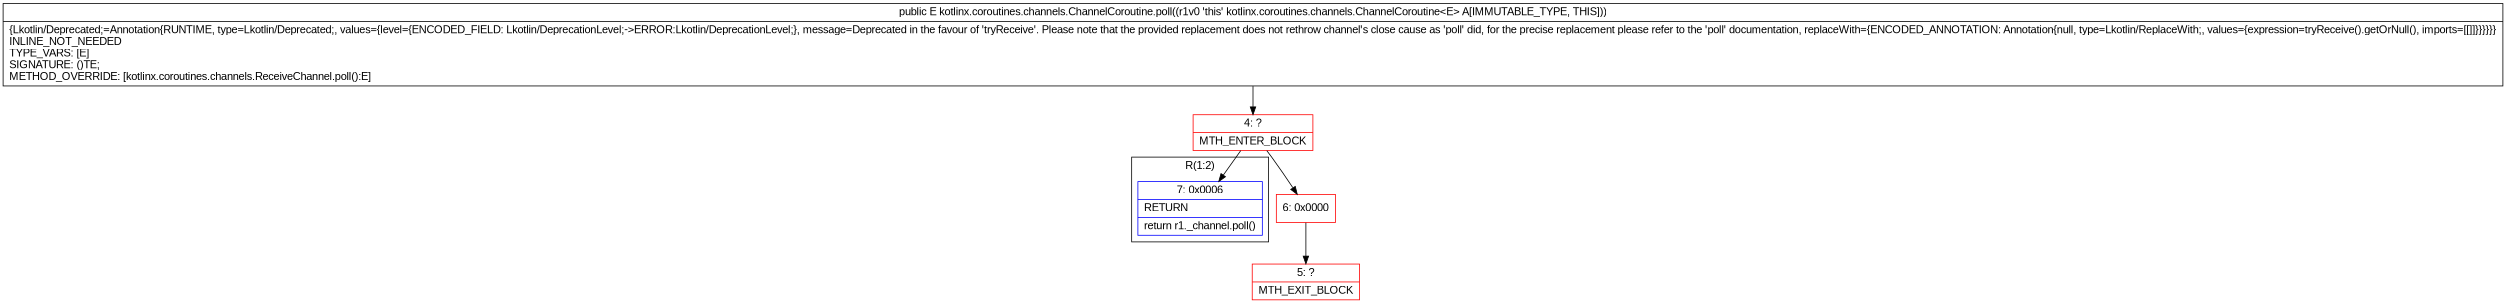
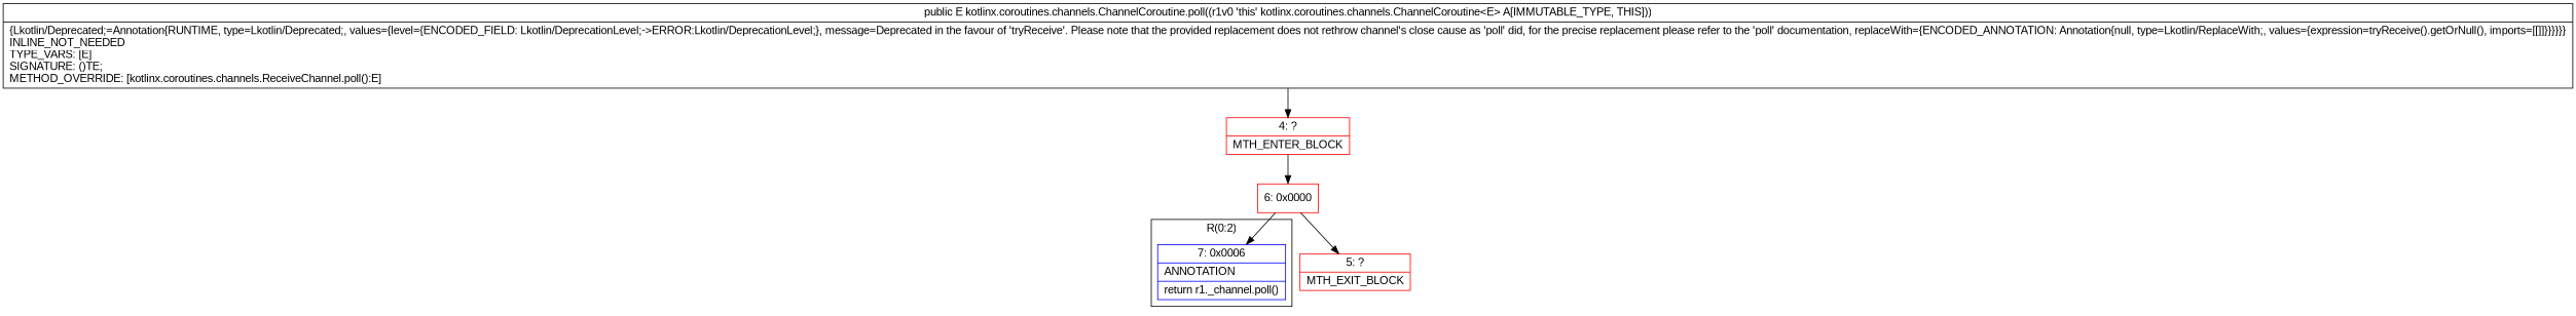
  digraph {
    fontname="Liberation Sans"
    node [color=red fontname="Liberation Sans" shape=record]
    edge [fontname="Liberation Sans"]
-   n1 [color=blue label="{7\:\ 0x0006|RETURN\l|return r1._channel.poll()\l}"]
+   n1 [color=blue label="{7\:\ 0x0006|ANNOTATION\l|return r1._channel.poll()\l}"]
    n2 [label="{5\:\ ?|MTH_EXIT_BLOCK\l}"]
    n3 [label="{4\:\ ?|MTH_ENTER_BLOCK\l}"]
    n4 [label="{6\:\ 0x0000}"]
    n5 [label="{public E kotlinx.coroutines.channels.ChannelCoroutine.poll((r1v0 'this' kotlinx.coroutines.channels.ChannelCoroutine\<E\> A[IMMUTABLE_TYPE, THIS]))  | \{Lkotlin\/Deprecated;=Annotation\{RUNTIME, type=Lkotlin\/Deprecated;, values=\{level=\{ENCODED_FIELD: Lkotlin\/DeprecationLevel;\-\>ERROR:Lkotlin\/DeprecationLevel;\}, message=Deprecated in the favour of 'tryReceive'. Please note that the provided replacement does not rethrow channel's close cause as 'poll' did, for the precise replacement please refer to the 'poll' documentation, replaceWith=\{ENCODED_ANNOTATION: Annotation\{null, type=Lkotlin\/ReplaceWith;, values=\{expression=tryReceive().getOrNull(), imports=[[]]\}\}\}\}\}\}\lINLINE_NOT_NEEDED\lTYPE_VARS: [E]\lSIGNATURE: ()TE;\lMETHOD_OVERRIDE: [kotlinx.coroutines.channels.ReceiveChannel.poll():E]\l}" color=""]
    subgraph cluster_1 {
-     label="R(1:2)"
+     label="R(0:2)"
      n1
    }
    n3 -> n4
-   n3 -> n1
+   n4 -> n1
    n4 -> n2
    n5 -> n3
  }
